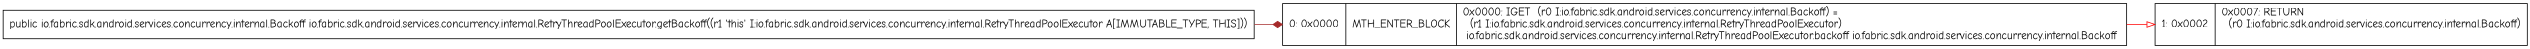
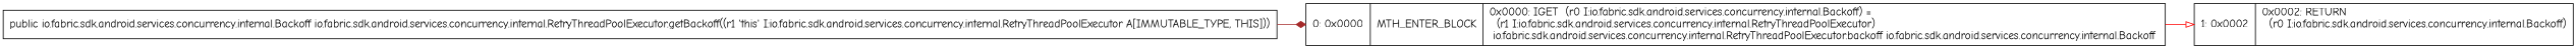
  digraph {
    rankdir=LR
    fontname="Comic Neue"
    node [shape=record fontname="Comic Neue"]
    edge [fontname="Comic Neue"]
    n1 [label="{0\:\ 0x0000|MTH_ENTER_BLOCK\l|0x0000: IGET  (r0 I:io.fabric.sdk.android.services.concurrency.internal.Backoff) = \l  (r1 I:io.fabric.sdk.android.services.concurrency.internal.RetryThreadPoolExecutor)\l io.fabric.sdk.android.services.concurrency.internal.RetryThreadPoolExecutor.backoff io.fabric.sdk.android.services.concurrency.internal.Backoff \l}"]
-   n2 [label="{1\:\ 0x0002|0x0007: RETURN  \l  (r0 I:io.fabric.sdk.android.services.concurrency.internal.Backoff)\l \l}"]
+   n2 [label="{1\:\ 0x0002|0x0002: RETURN  \l  (r0 I:io.fabric.sdk.android.services.concurrency.internal.Backoff)\l \l}"]
    n3 [label="{public io.fabric.sdk.android.services.concurrency.internal.Backoff io.fabric.sdk.android.services.concurrency.internal.RetryThreadPoolExecutor.getBackoff((r1 'this' I:io.fabric.sdk.android.services.concurrency.internal.RetryThreadPoolExecutor A[IMMUTABLE_TYPE, THIS])) }"]
    n1 -> n2 [color=red arrowhead=onormal]
    n3 -> n1 [color=brown arrowhead=diamond]
  }
